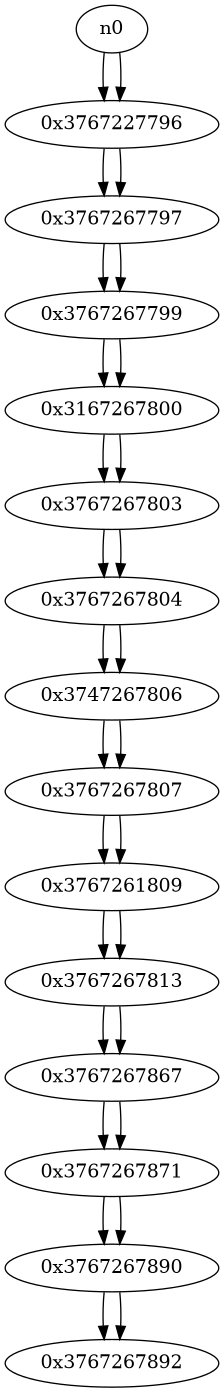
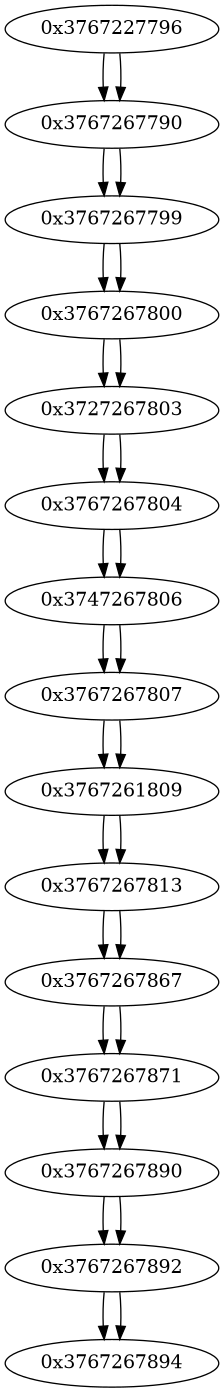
  digraph {
    n1 [label="0x3767227796"]
-   n2 [label="0x3767267797"]
+   n2 [label="0x3767267790"]
    n3 [label="0x3767267799"]
-   n4 [label="0x3167267800"]
-   n5 [label="0x3767267803"]
+   n4 [label="0x3767267800"]
+   n5 [label="0x3727267803"]
    n6 [label="0x3767267804"]
    n7 [label="0x3747267806"]
    n8 [label="0x3767267807"]
    n9 [label="0x3767261809"]
    n10 [label="0x3767267813"]
    n11 [label="0x3767267867"]
    n12 [label="0x3767267871"]
    n13 [label="0x3767267890"]
    n14 [label="0x3767267892"]
-   n0
+   n15 [label="0x3767267894"]
    n1 -> n2
    n1 -> n2
    n2 -> n3
    n2 -> n3
    n3 -> n4
    n3 -> n4
    n4 -> n5
    n4 -> n5
    n5 -> n6
    n5 -> n6
    n6 -> n7
    n6 -> n7
    n7 -> n8
    n7 -> n8
    n8 -> n9
    n8 -> n9
    n9 -> n10
    n9 -> n10
    n10 -> n11
    n10 -> n11
    n11 -> n12
    n11 -> n12
    n12 -> n13
    n12 -> n13
    n13 -> n14
    n13 -> n14
-   n0 -> n1
-   n0 -> n1
+   n14 -> n15
+   n14 -> n15
  }
